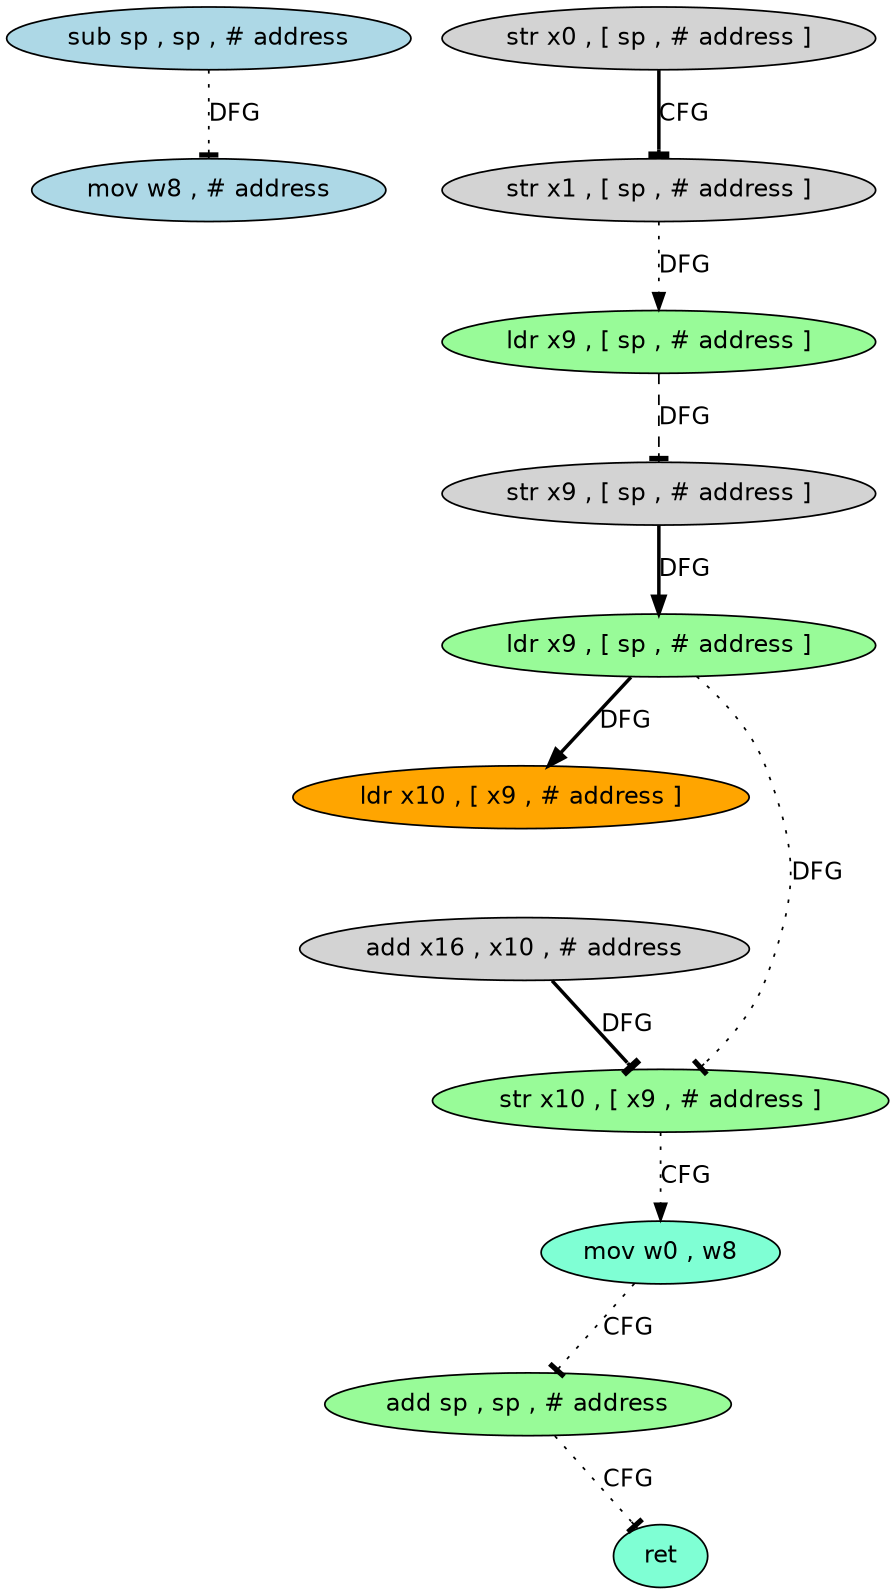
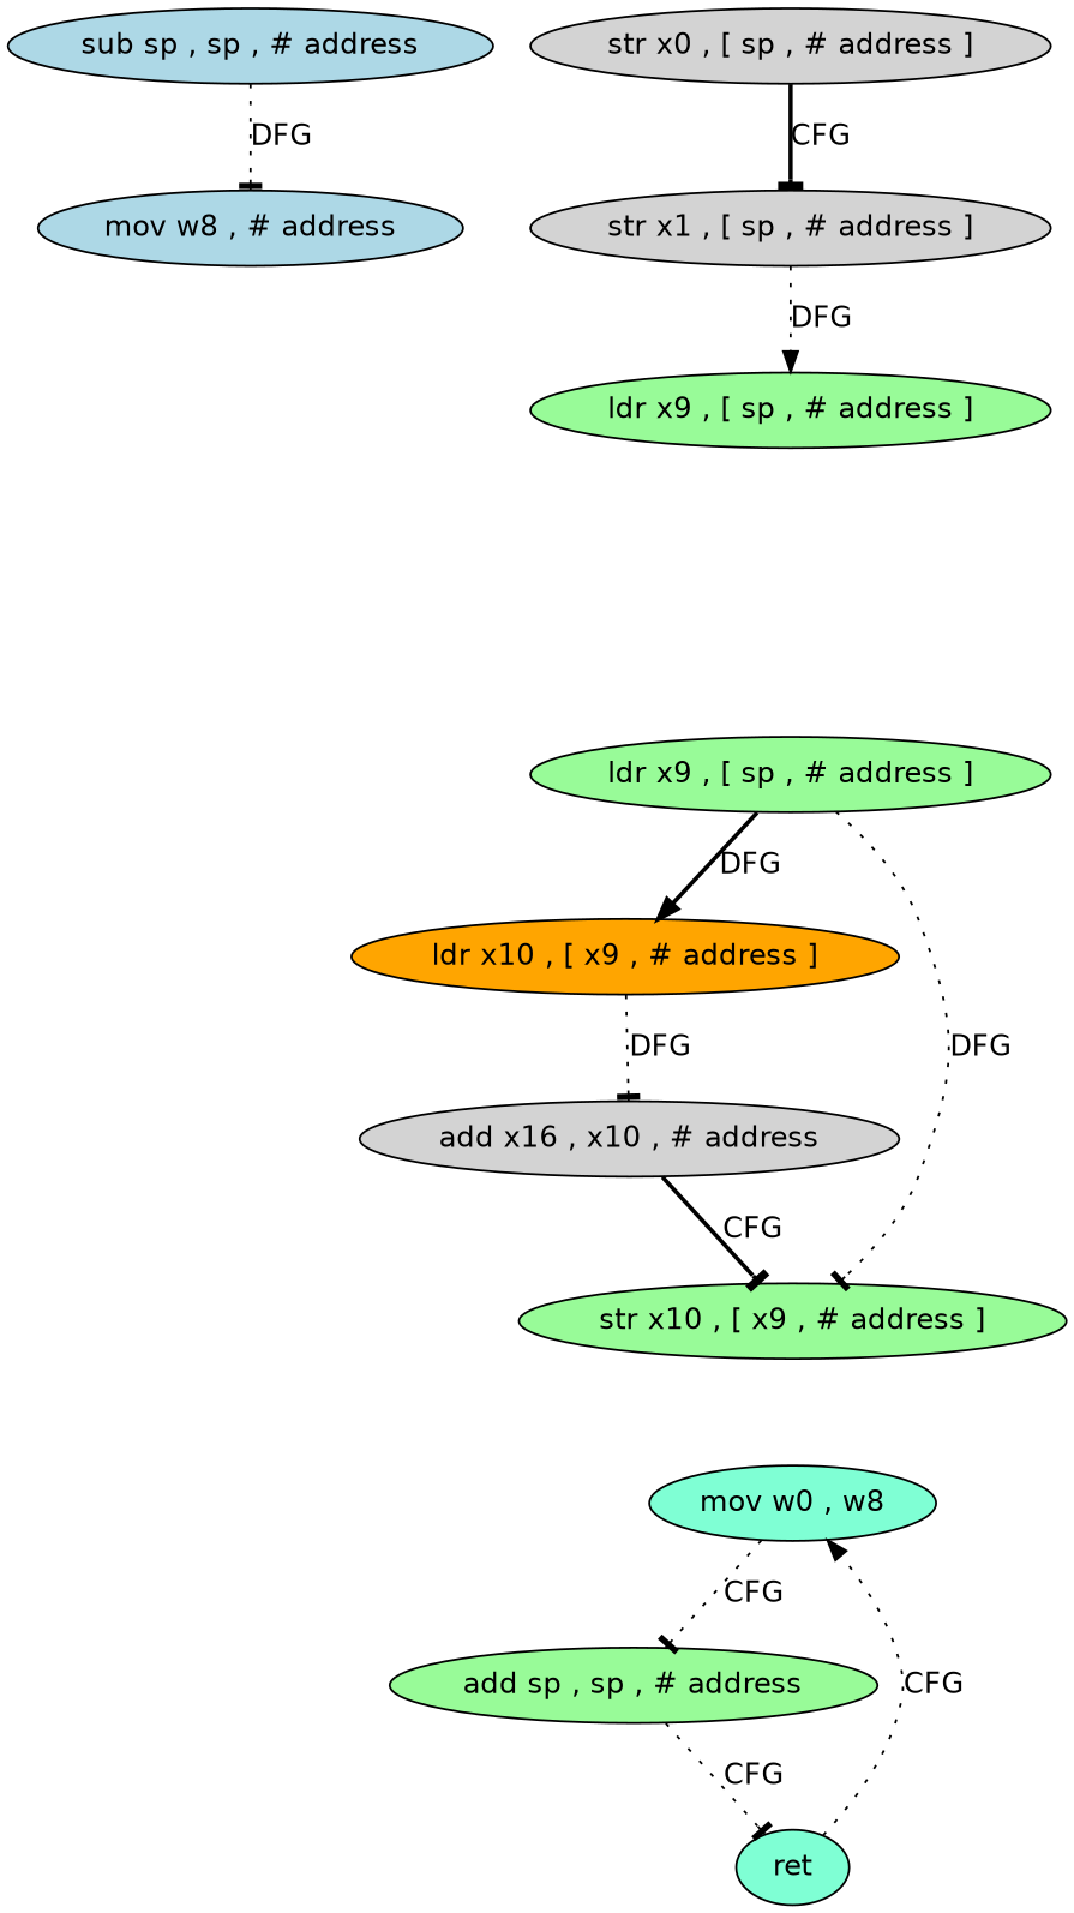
  digraph {
    fontname="DejaVu Sans"
    node [fillcolor=lightgrey fontname="DejaVu Sans" style=filled]
    edge [arrowhead=tee fontname="DejaVu Sans" style=dotted]
    n1 [fillcolor=lightblue label="sub sp , sp , # address"]
    n2 [fillcolor=lightblue label="mov w8 , # address"]
    n3 [label="str x0 , [ sp , # address ]"]
    n4 [label="str x1 , [ sp , # address ]"]
    n5 [fillcolor=palegreen label="ldr x9 , [ sp , # address ]"]
-   n6 [label="str x9 , [ sp , # address ]"]
    n7 [fillcolor=palegreen label="ldr x9 , [ sp , # address ]"]
    n8 [fillcolor=orange label="ldr x10 , [ x9 , # address ]"]
    n9 [fillcolor=palegreen label="str x10 , [ x9 , # address ]"]
    n10 [label="add x16 , x10 , # address"]
    n11 [fillcolor=aquamarine label="mov w0 , w8"]
    n12 [fillcolor=palegreen label="add sp , sp , # address"]
    n13 [fillcolor=aquamarine label=ret]
    n1 -> n2 [label=DFG]
    n3 -> n4 [label=CFG style=bold]
    n4 -> n5 [arrowhead=normal label=DFG]
-   n5 -> n6 [label=DFG style=dashed]
-   n6 -> n7 [arrowhead=normal label=DFG style=bold]
    n7 -> n8 [arrowhead=normal label=DFG style=bold]
    n7 -> n9 [label=DFG]
-   n9 -> n11 [arrowhead=normal label=CFG]
-   n10 -> n9 [label=DFG style=bold]
+   n8 -> n10 [label=DFG]
+   n13 -> n11 [arrowhead=normal label=CFG]
+   n10 -> n9 [label=CFG style=bold]
    n11 -> n12 [label=CFG]
    n12 -> n13 [label=CFG]
  }
